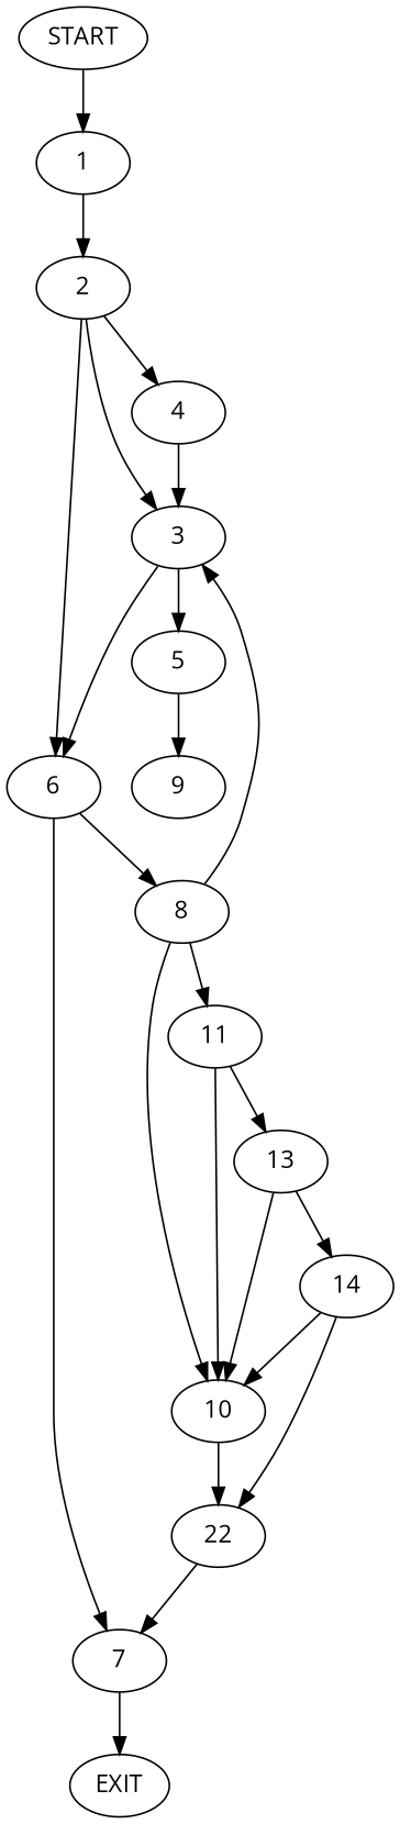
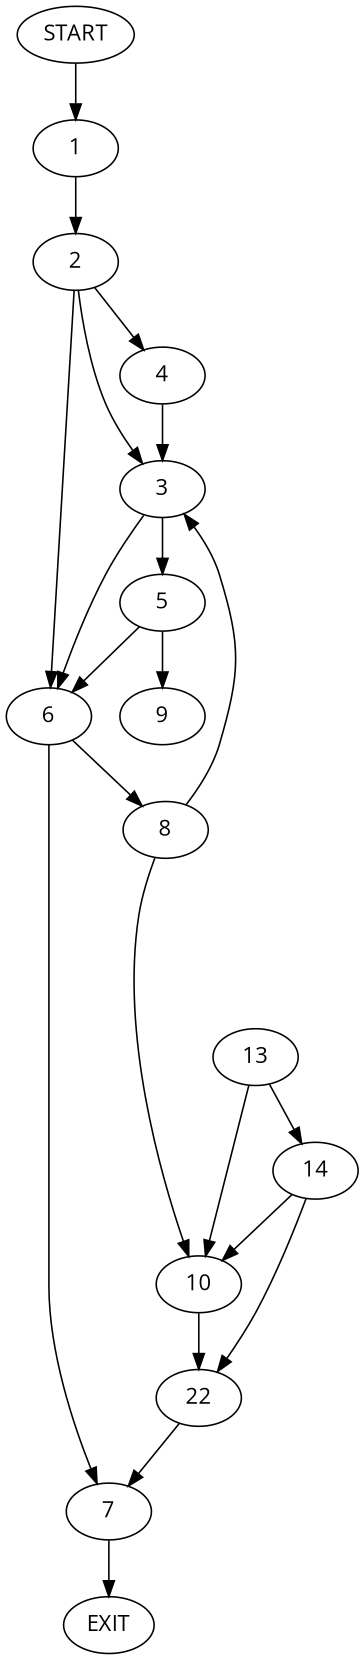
  digraph {
    fontname="Open Sans"
    node [fontname="Open Sans"]
    edge [fontname="Open Sans"]
    n1 [label=START]
    1
    2
    n4 [label=EXIT]
    3
    4
    6
    5
    9
    7
    8
    10
-   11
    n14 [label=22]
    13
    14
    n1 -> 1
    1 -> 2
    2 -> 3
    2 -> 4
    2 -> 6
    3 -> 6
    3 -> 5
    4 -> 3
    6 -> 7
    6 -> 8
+   5 -> 6
    5 -> 9
    7 -> n4
    8 -> 3
    8 -> 10
-   8 -> 11
    10 -> n14
-   11 -> 10
-   11 -> 13
    n14 -> 7
    13 -> 10
    13 -> 14
    14 -> 10
    14 -> n14
  }
